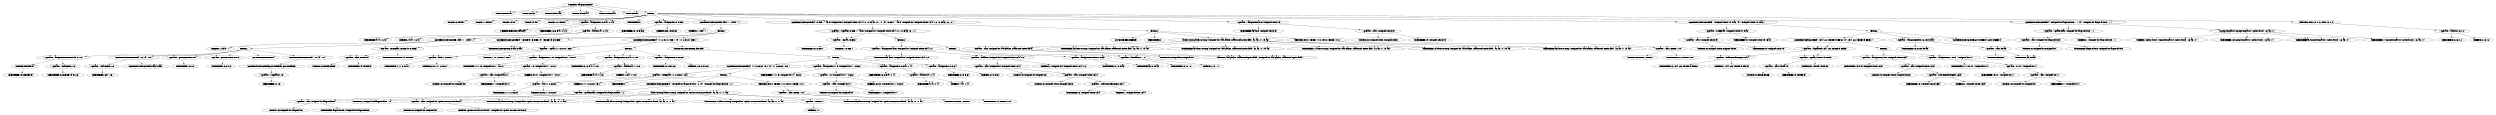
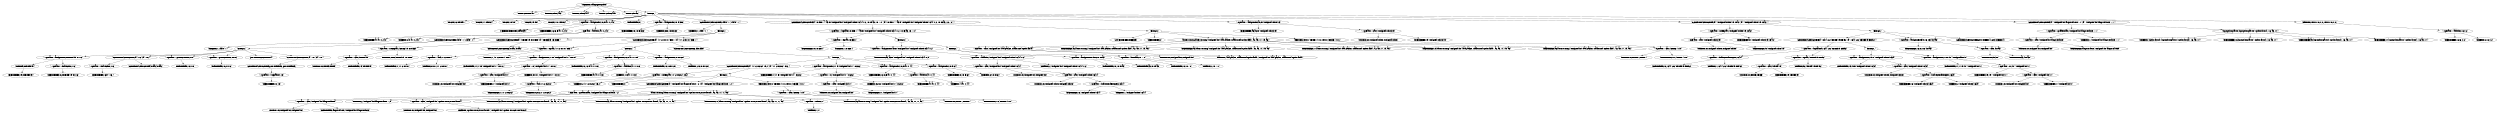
  digraph {
    n1 [label="(METHOD,udhcp_get_option)"]
    n2 [label="(PARAM,_BYTE *a1)"]
-   n3 [label="(PARAM,int a2)"]
    n4 [label="(PARAM,__int64 a3)"]
    n5 [label="(PARAM,__int64 a4)"]
    n6 [label="(PARAM,__int64 a5)"]
    n7 [label="(PARAM,int a6)"]
    n8 [label="(BLOCK,,)"]
    n9 [label="(LOCAL,v6: _BYTE *)"]
    n10 [label="(LOCAL,v7: __int64)"]
    n11 [label="(LOCAL,v8: int)"]
    n12 [label="(LOCAL,v9: int)"]
    n13 [label="(LOCAL,v10: __int64)"]
    n14 [label="(<operator>.assignment,v6 = a1 + 240)"]
    n15 [label="(IDENTIFIER,L,)"]
    n16 [label="(<operator>.assignment,v8 = 388)"]
    n17 [label="(CONTROL_STRUCTURE,while ( 1 ),while ( 1 ))"]
    n18 [label="(CONTROL_STRUCTURE,if ( v8 == 1 || (a3 = (unsigned int)(unsigned __int8)v6[1] + 2, v8 -= a3, v8 < 0) ),if ( v8 == 1 || (a3 = (unsigned int)(unsigned __int8)v6[1] + 2, v8 -= a3, v8 < 0) ))"]
    n19 [label="(<operator>.assignment,a6 = (unsigned __int8)v9)"]
    n20 [label="(CONTROL_STRUCTURE,if ( (unsigned __int8)v9 != a2 ),if ( (unsigned __int8)v9 != a2 ))"]
    n21 [label="(CONTROL_STRUCTURE,if ( (unsigned int)dhcp_verbose > 1 ),if ( (unsigned int)dhcp_verbose > 1 ))"]
    n22 [label="(RETURN,return v6 + 2;,return v6 + 2;)"]
    n23 [label="(METHOD_RETURN,__fastcall)"]
    n24 [label="(IDENTIFIER,v6,v6 = a1 + 240)"]
    n25 [label="(<operator>.addition,a1 + 240)"]
    n26 [label="(IDENTIFIER,v8,v8 = 388)"]
    n27 [label="(LITERAL,388,v8 = 388)"]
    n28 [label="(LITERAL,1,while ( 1 ))"]
    n29 [label="(BLOCK,,)"]
    n30 [label="(<operator>.logicalOr,v8 == 1 || (a3 = (unsigned int)(unsigned __int8)v6[1] + 2, v8 -= a3, v8 < 0))"]
    n31 [label="(BLOCK,,)"]
    n32 [label="(IDENTIFIER,a6,a6 = (unsigned __int8)v9)"]
    n33 [label="(<operator>.cast,(unsigned __int8)v9)"]
    n34 [label="(<operator>.notEquals,(unsigned __int8)v9 != a2)"]
    n35 [label="(BLOCK,,)"]
    n36 [label="(<operator>.greaterThan,(unsigned int)dhcp_verbose > 1)"]
    n37 [label="(log_option_part_0,log_option_part_0(\"option found\", v6, a3, v7))"]
    n38 [label="(<operator>.addition,v6 + 2)"]
    n39 [label="(IDENTIFIER,a1,a1 + 240)"]
    n40 [label="(LITERAL,240,a1 + 240)"]
    n41 [label="(CONTROL_STRUCTURE,while ( 1 ),while ( 1 ))"]
    n42 [label="(CONTROL_STRUCTURE,if ( (_BYTE)v9 != 0xFF ),if ( (_BYTE)v9 != 0xFF ))"]
    n43 [label="(CONTROL_STRUCTURE,if ( (v7 & 0x101) == 1 ),if ( (v7 & 0x101) == 1 ))"]
    n44 [label="(LITERAL,1,while ( 1 ))"]
    n45 [label="(BLOCK,,)"]
    n46 [label="(<operator>.notEquals,(_BYTE)v9 != 0xFF)"]
    n47 [label="(CONTROL_STRUCTURE,break;,break;)"]
    n48 [label="(<operator>.equals,(v7 & 0x101) == 1)"]
    n49 [label="(BLOCK,,)"]
    n50 [label="(CONTROL_STRUCTURE,else,else)"]
    n51 [label="(<operator>.assignment,LOBYTE(v9) = *v6)"]
    n52 [label="(CONTROL_STRUCTURE,if ( *v6 ),if ( *v6 ))"]
    n53 [label="(<operator>.preDecrement,--v8)"]
    n54 [label="(<operator>.preIncrement,++v6)"]
    n55 [label="(JUMP_TARGET,LABEL_4)"]
    n56 [label="(CONTROL_STRUCTURE,if ( !v8 ),if ( !v8 ))"]
    n57 [label="(LOBYTE,LOBYTE(v9))"]
    n58 [label="(<operator>.indirection,*v6)"]
    n59 [label="(<operator>.indirection,*v6)"]
    n60 [label="(CONTROL_STRUCTURE,break;,break;)"]
    n61 [label="(IDENTIFIER,v8,--v8)"]
    n62 [label="(IDENTIFIER,v6,++v6)"]
    n63 [label="(CONTROL_STRUCTURE,goto LABEL_5;,goto LABEL_5;)"]
    n64 [label="(IDENTIFIER,v9,LOBYTE(v9))"]
    n65 [label="(IDENTIFIER,v6,LOBYTE(v9) = *v6)"]
    n66 [label="(IDENTIFIER,v6,if ( *v6 ))"]
    n67 [label="(<operator>.logicalNot,!v8)"]
    n68 [label="(IDENTIFIER,v8,!v8)"]
    n69 [label="(<operator>.cast,(_BYTE)v9)"]
    n70 [label="(LITERAL,0xFF,(_BYTE)v9 != 0xFF)"]
    n71 [label="(UNKNOWN,_BYTE,_BYTE)"]
    n72 [label="(IDENTIFIER,v9,(_BYTE)v9)"]
    n73 [label="(<operator>.and,v7 & 0x101)"]
    n74 [label="(LITERAL,1,(v7 & 0x101) == 1)"]
    n75 [label="(<operator>.assignment,v7 = (unsigned int)v7 | 0x101)"]
    n76 [label="(<operator>.assignment,v6 = a1 + 108)"]
    n77 [label="(<operator>.assignment,v8 = 128)"]
    n78 [label="(BLOCK,,)"]
    n79 [label="(IDENTIFIER,v7,v7 & 0x101)"]
    n80 [label="(LITERAL,0x101,v7 & 0x101)"]
    n81 [label="(IDENTIFIER,v7,v7 = (unsigned int)v7 | 0x101)"]
    n82 [label="(<operator>.or,(unsigned int)v7 | 0x101)"]
    n83 [label="(IDENTIFIER,v6,v6 = a1 + 108)"]
    n84 [label="(<operator>.addition,a1 + 108)"]
    n85 [label="(IDENTIFIER,v8,v8 = 128)"]
    n86 [label="(LITERAL,128,v8 = 128)"]
    n87 [label="(<operator>.cast,(unsigned int)v7)"]
    n88 [label="(LITERAL,0x101,(unsigned int)v7 | 0x101)"]
    n89 [label="(UNKNOWN,unsigned int,unsigned int)"]
    n90 [label="(IDENTIFIER,v7,(unsigned int)v7)"]
    n91 [label="(IDENTIFIER,a1,a1 + 108)"]
    n92 [label="(LITERAL,108,a1 + 108)"]
    n93 [label="(CONTROL_STRUCTURE,if ( (v7 & 0x202) != 2 ),if ( (v7 & 0x202) != 2 ))"]
    n94 [label="(<operator>.assignment,v7 = (unsigned int)v7 | 0x202)"]
    n95 [label="(<operator>.assignment,v6 = a1 + 44)"]
    n96 [label="(<operator>.assignment,v8 = 64)"]
    n97 [label="(<operator>.notEquals,(v7 & 0x202) != 2)"]
    n98 [label="(BLOCK,,)"]
    n99 [label="(IDENTIFIER,v7,v7 = (unsigned int)v7 | 0x202)"]
    n100 [label="(<operator>.or,(unsigned int)v7 | 0x202)"]
    n101 [label="(IDENTIFIER,v6,v6 = a1 + 44)"]
    n102 [label="(<operator>.addition,a1 + 44)"]
    n103 [label="(IDENTIFIER,v8,v8 = 64)"]
    n104 [label="(LITERAL,64,v8 = 64)"]
    n105 [label="(<operator>.and,v7 & 0x202)"]
    n106 [label="(LITERAL,2,(v7 & 0x202) != 2)"]
    n107 [label="(IDENTIFIER,L,)"]
    n108 [label="(CONTROL_STRUCTURE,if ( (unsigned int)dhcp_verbose > 2 ),if ( (unsigned int)dhcp_verbose > 2 ))"]
    n109 [label="(RETURN,return (_BYTE *)v10;,return (_BYTE *)v10;)"]
    n110 [label="(IDENTIFIER,v7,v7 & 0x202)"]
    n111 [label="(LITERAL,0x202,v7 & 0x202)"]
    n112 [label="(<operator>.greaterThan,(unsigned int)dhcp_verbose > 2)"]
    n113 [label="(bb_error_msg,bb_error_msg((unsigned int)\"option 0x%02x not found\", a2, a3, v7, -1, a6))"]
    n114 [label="(<operator>.cast,(_BYTE *)v10)"]
    n115 [label="(<operator>.cast,(unsigned int)dhcp_verbose)"]
    n116 [label="(LITERAL,2,(unsigned int)dhcp_verbose > 2)"]
    n117 [label="(<operator>.cast,(unsigned int)\"option 0x%02x not found\")"]
    n118 [label="(IDENTIFIER,a2,bb_error_msg((unsigned int)\"option 0x%02x not found\", a2, a3, v7, -1, a6))"]
    n119 [label="(IDENTIFIER,a3,bb_error_msg((unsigned int)\"option 0x%02x not found\", a2, a3, v7, -1, a6))"]
    n120 [label="(IDENTIFIER,v7,bb_error_msg((unsigned int)\"option 0x%02x not found\", a2, a3, v7, -1, a6))"]
    n121 [label="(<operator>.minus,-1)"]
    n122 [label="(IDENTIFIER,a6,bb_error_msg((unsigned int)\"option 0x%02x not found\", a2, a3, v7, -1, a6))"]
    n123 [label="(UNKNOWN,unsigned int,unsigned int)"]
    n124 [label="(IDENTIFIER,dhcp_verbose,(unsigned int)dhcp_verbose)"]
    n125 [label="(UNKNOWN,unsigned int,unsigned int)"]
    n126 [label="(LITERAL,\"option 0x%02x not found\",(unsigned int)\"option 0x%02x not found\")"]
    n127 [label="(LITERAL,1,-1)"]
    n128 [label="(UNKNOWN,_BYTE *,_BYTE *)"]
    n129 [label="(IDENTIFIER,v10,(_BYTE *)v10)"]
    n130 [label="(<operator>.cast,(unsigned int)v7)"]
    n131 [label="(LITERAL,0x202,(unsigned int)v7 | 0x202)"]
    n132 [label="(UNKNOWN,unsigned int,unsigned int)"]
    n133 [label="(IDENTIFIER,v7,(unsigned int)v7)"]
    n134 [label="(IDENTIFIER,a1,a1 + 44)"]
    n135 [label="(LITERAL,44,a1 + 44)"]
    n136 [label="(<operator>.equals,v8 == 1)"]
    n137 [label="(BLOCK,,)"]
    n138 [label="(JUMP_TARGET,LABEL_5)"]
    n139 [label="(IDENTIFIER,L,)"]
    n140 [label="(bb_error_msg,bb_error_msg((unsigned int)\"bad packet, malformed option field\", a2, a3, v7, v9, a6))"]
    n141 [label="(RETURN,return (_BYTE *)v10;,return (_BYTE *)v10;)"]
    n142 [label="(IDENTIFIER,v8,v8 == 1)"]
    n143 [label="(LITERAL,1,v8 == 1)"]
    n144 [label="(<operator>.assignment,a3 = (unsigned int)(unsigned __int8)v6[1] + 2)"]
    n145 [label="(BLOCK,,)"]
    n146 [label="(IDENTIFIER,a3,a3 = (unsigned int)(unsigned __int8)v6[1] + 2)"]
    n147 [label="(<operator>.addition,(unsigned int)(unsigned __int8)v6[1] + 2)"]
    n148 [label="(<operator>.assignmentMinus,v8 -= a3)"]
    n149 [label="(<operator>.lessThan,v8 < 0)"]
    n150 [label="(<operator>.cast,(unsigned int)(unsigned __int8)v6[1])"]
    n151 [label="(LITERAL,2,(unsigned int)(unsigned __int8)v6[1] + 2)"]
    n152 [label="(UNKNOWN,unsigned int,unsigned int)"]
    n153 [label="(<operator>.cast,(unsigned __int8)v6[1])"]
    n154 [label="(UNKNOWN,unsigned __int8,unsigned __int8)"]
    n155 [label="(<operator>.indirectIndexAccess,v6[1])"]
    n156 [label="(IDENTIFIER,v6,(unsigned __int8)v6[1])"]
    n157 [label="(LITERAL,1,(unsigned __int8)v6[1])"]
    n158 [label="(IDENTIFIER,v8,v8 -= a3)"]
    n159 [label="(IDENTIFIER,a3,v8 -= a3)"]
    n160 [label="(IDENTIFIER,v8,v8 < 0)"]
    n161 [label="(LITERAL,0,v8 < 0)"]
    n162 [label="(<operator>.cast,(unsigned int)\"bad packet, malformed option field\")"]
    n163 [label="(IDENTIFIER,a2,bb_error_msg((unsigned int)\"bad packet, malformed option field\", a2, a3, v7, v9, a6))"]
    n164 [label="(IDENTIFIER,a3,bb_error_msg((unsigned int)\"bad packet, malformed option field\", a2, a3, v7, v9, a6))"]
    n165 [label="(IDENTIFIER,v7,bb_error_msg((unsigned int)\"bad packet, malformed option field\", a2, a3, v7, v9, a6))"]
    n166 [label="(IDENTIFIER,v9,bb_error_msg((unsigned int)\"bad packet, malformed option field\", a2, a3, v7, v9, a6))"]
    n167 [label="(IDENTIFIER,a6,bb_error_msg((unsigned int)\"bad packet, malformed option field\", a2, a3, v7, v9, a6))"]
    n168 [label="(<operator>.cast,(_BYTE *)v10)"]
    n169 [label="(UNKNOWN,unsigned int,unsigned int)"]
    n170 [label="(LITERAL,\"bad packet, malformed option field\",(unsigned int)\"bad packet, malformed option field\")"]
    n171 [label="(UNKNOWN,_BYTE *,_BYTE *)"]
    n172 [label="(IDENTIFIER,v10,(_BYTE *)v10)"]
    n173 [label="(UNKNOWN,unsigned __int8,unsigned __int8)"]
    n174 [label="(IDENTIFIER,v9,(unsigned __int8)v9)"]
    n175 [label="(<operator>.cast,(unsigned __int8)v9)"]
    n176 [label="(IDENTIFIER,a2,(unsigned __int8)v9 != a2)"]
    n177 [label="(CONTROL_STRUCTURE,if ( v6[1] && (_BYTE)v9 == 52 ),if ( v6[1] && (_BYTE)v9 == 52 ))"]
    n178 [label="(<operator>.assignmentPlus,v6 += (int)a3)"]
    n179 [label="(CONTROL_STRUCTURE,goto LABEL_4;,goto LABEL_4;)"]
    n180 [label="(UNKNOWN,unsigned __int8,unsigned __int8)"]
    n181 [label="(IDENTIFIER,v9,(unsigned __int8)v9)"]
    n182 [label="(<operator>.logicalAnd,v6[1] && (_BYTE)v9 == 52)"]
    n183 [label="(BLOCK,,)"]
    n184 [label="(IDENTIFIER,v6,v6 += (int)a3)"]
    n185 [label="(<operator>.cast,(int)a3)"]
    n186 [label="(<operator>.indirectIndexAccess,v6[1])"]
    n187 [label="(<operator>.equals,(_BYTE)v9 == 52)"]
    n188 [label="(<operator>.assignment,v9 = (unsigned __int8)v6[2])"]
    n189 [label="(<operator>.assignment,v7 = v9 | (unsigned int)v7)"]
    n190 [label="(IDENTIFIER,v6,v6[1] && (_BYTE)v9 == 52)"]
    n191 [label="(LITERAL,1,v6[1] && (_BYTE)v9 == 52)"]
    n192 [label="(<operator>.cast,(_BYTE)v9)"]
    n193 [label="(LITERAL,52,(_BYTE)v9 == 52)"]
    n194 [label="(UNKNOWN,_BYTE,_BYTE)"]
    n195 [label="(IDENTIFIER,v9,(_BYTE)v9)"]
    n196 [label="(IDENTIFIER,v9,v9 = (unsigned __int8)v6[2])"]
    n197 [label="(<operator>.cast,(unsigned __int8)v6[2])"]
    n198 [label="(IDENTIFIER,v7,v7 = v9 | (unsigned int)v7)"]
    n199 [label="(<operator>.or,v9 | (unsigned int)v7)"]
    n200 [label="(UNKNOWN,unsigned __int8,unsigned __int8)"]
    n201 [label="(<operator>.indirectIndexAccess,v6[2])"]
    n202 [label="(IDENTIFIER,v6,(unsigned __int8)v6[2])"]
    n203 [label="(LITERAL,2,(unsigned __int8)v6[2])"]
    n204 [label="(IDENTIFIER,v9,v9 | (unsigned int)v7)"]
    n205 [label="(<operator>.cast,(unsigned int)v7)"]
    n206 [label="(UNKNOWN,unsigned int,unsigned int)"]
    n207 [label="(IDENTIFIER,v7,(unsigned int)v7)"]
    n208 [label="(UNKNOWN,int,int)"]
    n209 [label="(IDENTIFIER,a3,(int)a3)"]
    n210 [label="(<operator>.cast,(unsigned int)dhcp_verbose)"]
    n211 [label="(LITERAL,1,(unsigned int)dhcp_verbose > 1)"]
    n212 [label="(LITERAL,\"option found\",log_option_part_0(\"option found\", v6, a3, v7))"]
    n213 [label="(IDENTIFIER,v6,log_option_part_0(\"option found\", v6, a3, v7))"]
    n214 [label="(IDENTIFIER,a3,log_option_part_0(\"option found\", v6, a3, v7))"]
    n215 [label="(IDENTIFIER,v7,log_option_part_0(\"option found\", v6, a3, v7))"]
    n216 [label="(UNKNOWN,unsigned int,unsigned int)"]
    n217 [label="(IDENTIFIER,dhcp_verbose,(unsigned int)dhcp_verbose)"]
    n218 [label="(IDENTIFIER,v6,v6 + 2)"]
    n219 [label="(LITERAL,2,v6 + 2)"]
    n1 -> n2
-   n1 -> n3
    n1 -> n4
    n1 -> n5
    n1 -> n6
    n1 -> n7
    n1 -> n8
    n8 -> n9
    n8 -> n10
    n8 -> n11
    n8 -> n12
    n8 -> n13
    n8 -> n14
    n8 -> n15
    n8 -> n16
    n8 -> n17
    n8 -> n18
    n8 -> n19
    n8 -> n20
    n8 -> n21
    n8 -> n22
    n14 -> n23
    n14 -> n24
    n14 -> n25
    n16 -> n26
    n16 -> n27
    n17 -> n28
    n17 -> n29
    n18 -> n30
    n18 -> n31
    n19 -> n32
    n19 -> n33
    n20 -> n34
    n20 -> n35
    n21 -> n36
    n21 -> n37
    n22 -> n38
    n25 -> n39
    n25 -> n40
    n29 -> n41
    n29 -> n42
    n29 -> n43
    n30 -> n136
    n30 -> n137
    n31 -> n138
    n31 -> n139
    n31 -> n140
    n31 -> n141
    n33 -> n173
    n33 -> n174
    n34 -> n175
    n34 -> n176
    n35 -> n177
    n35 -> n178
    n35 -> n179
    n36 -> n210
    n36 -> n211
    n37 -> n212
    n37 -> n213
    n37 -> n214
    n37 -> n215
    n38 -> n218
    n38 -> n219
    n41 -> n44
    n41 -> n45
    n42 -> n46
    n42 -> n47
    n43 -> n48
    n43 -> n49
    n43 -> n50
    n45 -> n51
    n45 -> n52
    n45 -> n53
    n45 -> n54
    n45 -> n55
    n45 -> n56
    n46 -> n69
    n46 -> n70
    n48 -> n73
    n48 -> n74
    n49 -> n75
    n49 -> n76
    n49 -> n77
    n50 -> n78
    n51 -> n57
    n51 -> n58
    n52 -> n59
    n52 -> n60
    n53 -> n61
    n54 -> n62
    n56 -> n63
    n57 -> n64
    n58 -> n65
    n59 -> n66
    n63 -> n67
    n67 -> n68
    n69 -> n71
    n69 -> n72
    n73 -> n79
    n73 -> n80
    n75 -> n81
    n75 -> n82
    n76 -> n83
    n76 -> n84
    n77 -> n85
    n77 -> n86
    n78 -> n93
    n78 -> n94
    n78 -> n95
    n78 -> n96
    n82 -> n87
    n82 -> n88
    n84 -> n91
    n84 -> n92
    n87 -> n89
    n87 -> n90
    n93 -> n97
    n93 -> n98
    n94 -> n99
    n94 -> n100
    n95 -> n101
    n95 -> n102
    n96 -> n103
    n96 -> n104
    n97 -> n105
    n97 -> n106
    n98 -> n107
    n98 -> n108
    n98 -> n109
    n100 -> n130
    n100 -> n131
    n102 -> n134
    n102 -> n135
    n105 -> n110
    n105 -> n111
    n108 -> n112
    n108 -> n113
    n109 -> n114
    n112 -> n115
    n112 -> n116
    n113 -> n117
    n113 -> n118
    n113 -> n119
    n113 -> n120
    n113 -> n121
    n113 -> n122
    n114 -> n128
    n114 -> n129
    n115 -> n123
    n115 -> n124
    n117 -> n125
    n117 -> n126
    n121 -> n127
    n130 -> n132
    n130 -> n133
    n136 -> n142
    n136 -> n143
    n137 -> n144
    n137 -> n145
    n140 -> n162
    n140 -> n163
    n140 -> n164
    n140 -> n165
    n140 -> n166
    n140 -> n167
    n141 -> n168
    n144 -> n146
    n144 -> n147
    n145 -> n148
    n145 -> n149
    n147 -> n150
    n147 -> n151
    n148 -> n158
    n148 -> n159
    n149 -> n160
    n149 -> n161
    n150 -> n152
    n150 -> n153
    n153 -> n154
    n153 -> n155
    n155 -> n156
    n155 -> n157
    n162 -> n169
    n162 -> n170
    n168 -> n171
    n168 -> n172
    n175 -> n180
    n175 -> n181
    n177 -> n182
    n177 -> n183
    n178 -> n184
    n178 -> n185
    n182 -> n186
    n182 -> n187
    n183 -> n188
    n183 -> n189
    n185 -> n208
    n185 -> n209
    n186 -> n190
    n186 -> n191
    n187 -> n192
    n187 -> n193
    n188 -> n196
    n188 -> n197
    n189 -> n198
    n189 -> n199
    n192 -> n194
    n192 -> n195
    n197 -> n200
    n197 -> n201
    n199 -> n204
    n199 -> n205
    n201 -> n202
    n201 -> n203
    n205 -> n206
    n205 -> n207
    n210 -> n216
    n210 -> n217
  }
